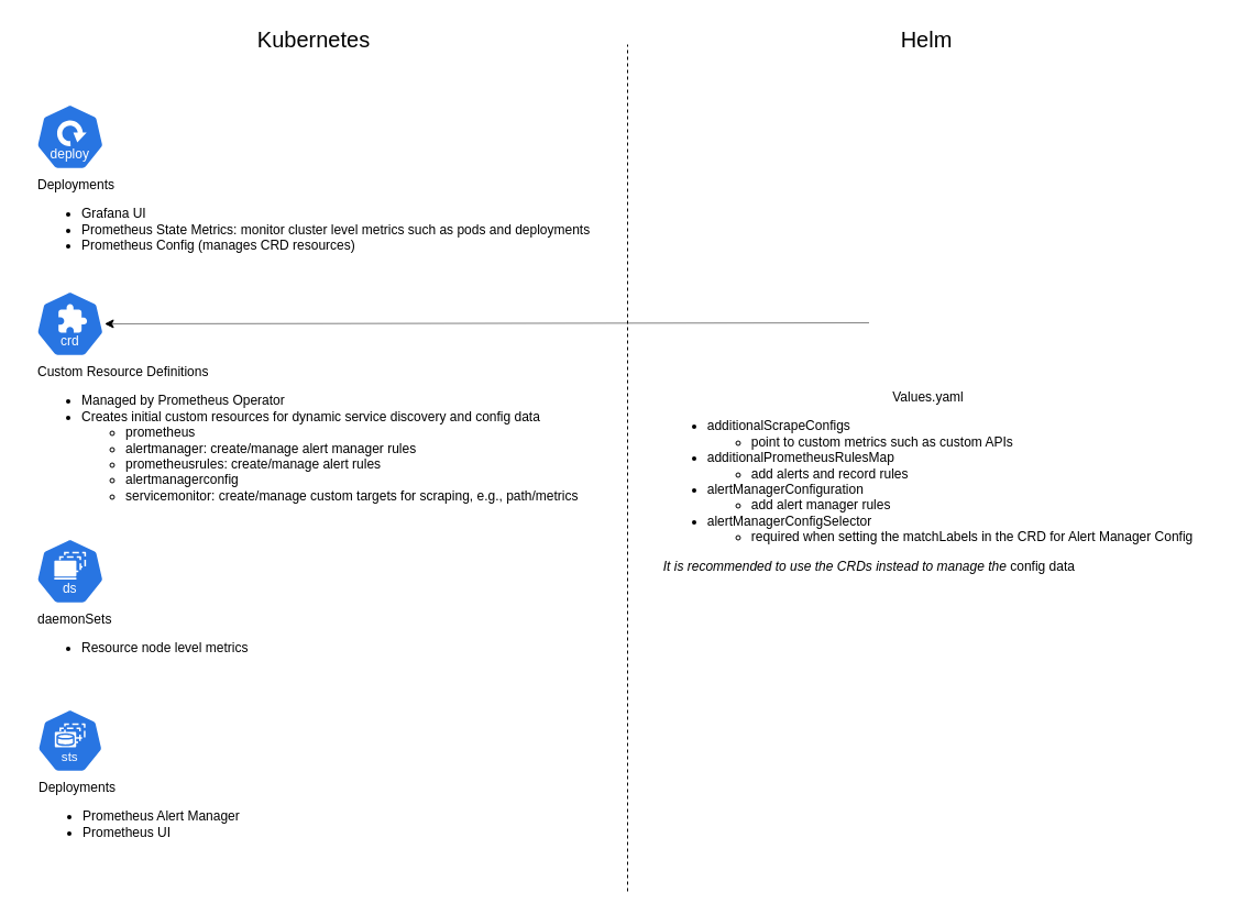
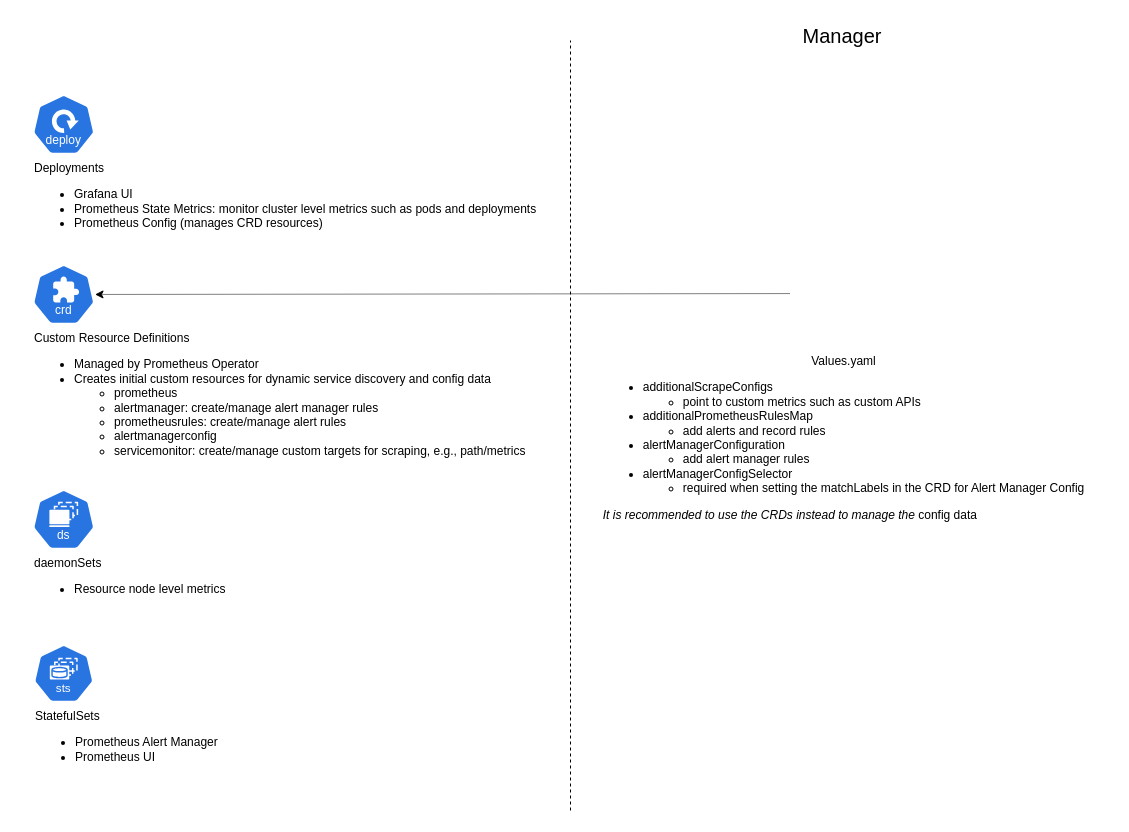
  <mxCell id="0" />
  <mxCell id="1" parent="0" />
  <mxCell id="2" value="Custom Resource Definitions&lt;div&gt;&lt;ul&gt;&lt;li&gt;Managed by Prometheus Operator&lt;/li&gt;&lt;li style=&quot;&quot;&gt;Creates initial custom resources for dynamic service discovery and config data&lt;/li&gt;&lt;ul&gt;&lt;li style=&quot;&quot;&gt;prometheus&lt;/li&gt;&lt;li style=&quot;&quot;&gt;alertmanager: create/manage alert manager rules&lt;/li&gt;&lt;li style=&quot;&quot;&gt;prometheusrules: create/manage alert rules&lt;/li&gt;&lt;li style=&quot;&quot;&gt;alertmanagerconfig&lt;/li&gt;&lt;li style=&quot;&quot;&gt;servicemonitor: create/manage custom targets for scraping, e.g., path/metrics&lt;/li&gt;&lt;/ul&gt;&lt;/ul&gt;&lt;/div&gt;" style="aspect=fixed;sketch=0;html=1;dashed=0;whitespace=wrap;verticalLabelPosition=bottom;verticalAlign=top;fillColor=#2875E2;strokeColor=#ffffff;points=[[0.005,0.63,0],[0.1,0.2,0],[0.9,0.2,0],[0.5,0,0],[0.995,0.63,0],[0.72,0.99,0],[0.5,1,0],[0.28,0.99,0]];shape=mxgraph.kubernetes.icon2;kubernetesLabel=1;prIcon=crd;align=left;" parent="1" vertex="1"><mxGeometry x="32" y="264" width="62.5" height="60" as="geometry" /></mxCell>
- <mxCell id="3" value="Deployments&lt;div&gt;&lt;ul&gt;&lt;li&gt;Prometheus Alert Manager&lt;/li&gt;&lt;li&gt;Prometheus UI&lt;/li&gt;&lt;/ul&gt;&lt;/div&gt;" style="aspect=fixed;sketch=0;html=1;dashed=0;whitespace=wrap;verticalLabelPosition=bottom;verticalAlign=top;fillColor=#2875E2;strokeColor=#ffffff;points=[[0.005,0.63,0],[0.1,0.2,0],[0.9,0.2,0],[0.5,0,0],[0.995,0.63,0],[0.72,0.99,0],[0.5,1,0],[0.28,0.99,0]];shape=mxgraph.kubernetes.icon2;kubernetesLabel=1;prIcon=sts;align=left;" parent="1" vertex="1"><mxGeometry x="33.04" y="644" width="60.42" height="58" as="geometry" /></mxCell>
+ <mxCell id="3" value="StatefulSets&lt;div&gt;&lt;ul&gt;&lt;li&gt;Prometheus Alert Manager&lt;/li&gt;&lt;li&gt;Prometheus UI&lt;/li&gt;&lt;/ul&gt;&lt;/div&gt;" style="aspect=fixed;sketch=0;html=1;dashed=0;whitespace=wrap;verticalLabelPosition=bottom;verticalAlign=top;fillColor=#2875E2;strokeColor=#ffffff;points=[[0.005,0.63,0],[0.1,0.2,0],[0.9,0.2,0],[0.5,0,0],[0.995,0.63,0],[0.72,0.99,0],[0.5,1,0],[0.28,0.99,0]];shape=mxgraph.kubernetes.icon2;kubernetesLabel=1;prIcon=sts;align=left;" parent="1" vertex="1"><mxGeometry x="33.04" y="644" width="60.42" height="58" as="geometry" /></mxCell>
  <mxCell id="4" value="daemonSets&lt;div&gt;&lt;ul&gt;&lt;li&gt;Resource node level metrics&lt;/li&gt;&lt;/ul&gt;&lt;/div&gt;" style="aspect=fixed;sketch=0;html=1;dashed=0;whitespace=wrap;verticalLabelPosition=bottom;verticalAlign=top;fillColor=#2875E2;strokeColor=#ffffff;points=[[0.005,0.63,0],[0.1,0.2,0],[0.9,0.2,0],[0.5,0,0],[0.995,0.63,0],[0.72,0.99,0],[0.5,1,0],[0.28,0.99,0]];shape=mxgraph.kubernetes.icon2;kubernetesLabel=1;prIcon=ds;align=left;" parent="1" vertex="1"><mxGeometry x="32" y="489" width="62.5" height="60" as="geometry" /></mxCell>
  <mxCell id="5" value="&lt;div&gt;Deployments&lt;/div&gt;&lt;ul&gt;&lt;li&gt;&lt;span style=&quot;background-color: initial;&quot;&gt;Grafana UI&lt;/span&gt;&lt;br&gt;&lt;/li&gt;&lt;li&gt;&lt;span style=&quot;background-color: initial;&quot;&gt;Prometheus State Metrics: monitor cluster level metrics such as pods and deployments&lt;/span&gt;&lt;/li&gt;&lt;li&gt;&lt;span style=&quot;background-color: initial;&quot;&gt;Prometheus Config (manages CRD resources)&lt;/span&gt;&lt;/li&gt;&lt;/ul&gt;" style="aspect=fixed;sketch=0;html=1;dashed=0;whitespace=wrap;verticalLabelPosition=bottom;verticalAlign=top;fillColor=#2875E2;strokeColor=#ffffff;points=[[0.005,0.63,0],[0.1,0.2,0],[0.9,0.2,0],[0.5,0,0],[0.995,0.63,0],[0.72,0.99,0],[0.5,1,0],[0.28,0.99,0]];shape=mxgraph.kubernetes.icon2;kubernetesLabel=1;prIcon=deploy;align=left;" parent="1" vertex="1"><mxGeometry x="32" y="94" width="62.5" height="60" as="geometry" /></mxCell>
  <mxCell id="6" value="" style="endArrow=none;dashed=1;html=1;rounded=0;" parent="1" edge="1"><mxGeometry width="50" height="50" relative="1" as="geometry"><mxPoint x="570" y="810" as="sourcePoint" /><mxPoint x="570" y="40" as="targetPoint" /></mxGeometry></mxCell>
- <mxCell id="7" value="&lt;font style=&quot;font-size: 20px;&quot;&gt;Kubernetes&lt;/font&gt;" style="text;html=1;align=center;verticalAlign=middle;whiteSpace=wrap;rounded=0;" parent="1" vertex="1"><mxGeometry x="20" y="20" width="530" height="30" as="geometry" /></mxCell>
- <mxCell id="8" value="&lt;span style=&quot;font-size: 20px;&quot;&gt;Helm&lt;/span&gt;" style="text;html=1;align=center;verticalAlign=middle;whiteSpace=wrap;rounded=0;" parent="1" vertex="1"><mxGeometry x="577" y="20" width="530" height="30" as="geometry" /></mxCell>
+ <mxCell id="8" value="&lt;span style=&quot;font-size: 20px;&quot;&gt;Manager&lt;/span&gt;" style="text;html=1;align=center;verticalAlign=middle;whiteSpace=wrap;rounded=0;" parent="1" vertex="1"><mxGeometry x="577" y="20" width="530" height="30" as="geometry" /></mxCell>
  <mxCell id="9" style="rounded=0;orthogonalLoop=1;jettySize=auto;html=1;dashed=1;dashPattern=1 1;" edge="1" parent="1" source="10" target="2"><mxGeometry relative="1" as="geometry"><mxPoint x="500" y="320" as="targetPoint" /></mxGeometry></mxCell>
  <mxCell id="10" value="Values.yaml&lt;div&gt;&lt;ul&gt;&lt;li style=&quot;text-align: left;&quot;&gt;additionalScrapeConfigs&lt;/li&gt;&lt;ul&gt;&lt;li style=&quot;text-align: left;&quot;&gt;point to custom metrics such as custom APIs&lt;/li&gt;&lt;/ul&gt;&lt;li style=&quot;text-align: left;&quot;&gt;additionalPrometheusRulesMap&lt;/li&gt;&lt;ul&gt;&lt;li style=&quot;text-align: left;&quot;&gt;add alerts and record rules&lt;/li&gt;&lt;/ul&gt;&lt;li style=&quot;text-align: left;&quot;&gt;alertManagerConfiguration&lt;/li&gt;&lt;ul&gt;&lt;li style=&quot;text-align: left;&quot;&gt;add alert manager rules&lt;/li&gt;&lt;/ul&gt;&lt;li style=&quot;text-align: left;&quot;&gt;alertManagerConfigSelector&lt;/li&gt;&lt;ul&gt;&lt;li style=&quot;text-align: left;&quot;&gt;required when setting the matchLabels in the CRD for Alert Manager Config&lt;/li&gt;&lt;/ul&gt;&lt;/ul&gt;&lt;div style=&quot;text-align: left;&quot;&gt;&lt;i&gt;It is recommended to use the CRDs instead to manage the&lt;/i&gt; config data&lt;/div&gt;&lt;/div&gt;" style="shape=image;html=1;verticalAlign=top;verticalLabelPosition=bottom;labelBackgroundColor=#ffffff;imageAspect=0;aspect=fixed;image=https://cdn3.iconfinder.com/data/icons/travelling-icon-set/800/helm-128.png;align=center;" parent="1" vertex="1"><mxGeometry x="789" y="239" width="108" height="108" as="geometry" /></mxCell>
